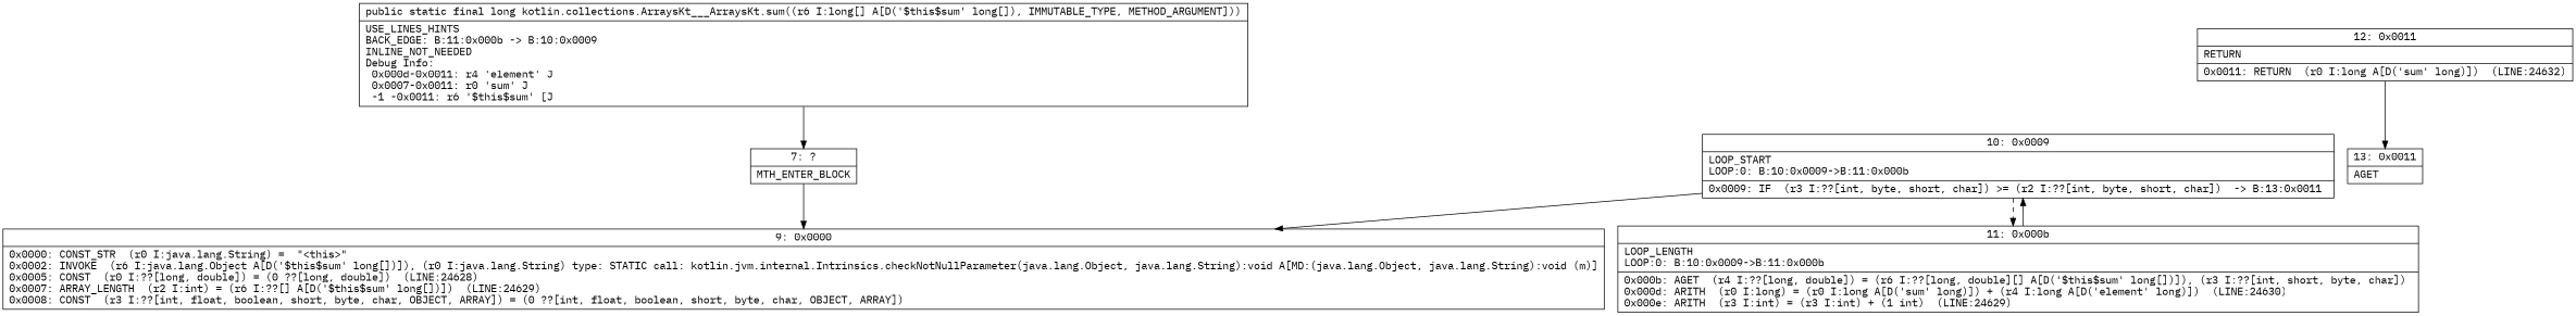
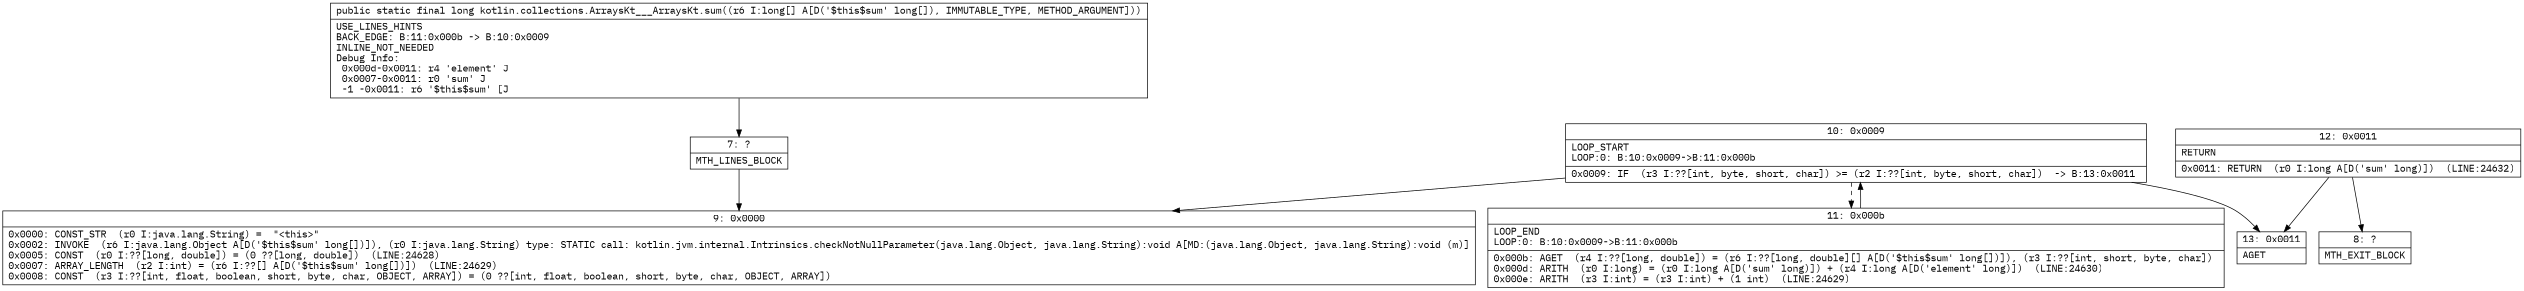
  digraph {
    fontname="IBM Plex Mono"
    node [fontname="IBM Plex Mono" shape=record]
    edge [fontname="IBM Plex Mono"]
-   n1 [label="{7\:\ ?|MTH_ENTER_BLOCK\l}"]
+   n1 [label="{7\:\ ?|MTH_LINES_BLOCK\l}"]
    n2 [label="{9\:\ 0x0000|0x0000: CONST_STR  (r0 I:java.lang.String) =  \"\<this\>\" \l0x0002: INVOKE  (r6 I:java.lang.Object A[D('$this$sum' long[])]), (r0 I:java.lang.String) type: STATIC call: kotlin.jvm.internal.Intrinsics.checkNotNullParameter(java.lang.Object, java.lang.String):void A[MD:(java.lang.Object, java.lang.String):void (m)]\l0x0005: CONST  (r0 I:??[long, double]) = (0 ??[long, double])  (LINE:24628)\l0x0007: ARRAY_LENGTH  (r2 I:int) = (r6 I:??[] A[D('$this$sum' long[])])  (LINE:24629)\l0x0008: CONST  (r3 I:??[int, float, boolean, short, byte, char, OBJECT, ARRAY]) = (0 ??[int, float, boolean, short, byte, char, OBJECT, ARRAY]) \l}"]
    n3 [label="{10\:\ 0x0009|LOOP_START\lLOOP:0: B:10:0x0009\-\>B:11:0x000b\l|0x0009: IF  (r3 I:??[int, byte, short, char]) \>= (r2 I:??[int, byte, short, char])  \-\> B:13:0x0011 \l}"]
-   n4 [label="{11\:\ 0x000b|LOOP_LENGTH\lLOOP:0: B:10:0x0009\-\>B:11:0x000b\l|0x000b: AGET  (r4 I:??[long, double]) = (r6 I:??[long, double][] A[D('$this$sum' long[])]), (r3 I:??[int, short, byte, char]) \l0x000d: ARITH  (r0 I:long) = (r0 I:long A[D('sum' long)]) + (r4 I:long A[D('element' long)])  (LINE:24630)\l0x000e: ARITH  (r3 I:int) = (r3 I:int) + (1 int)  (LINE:24629)\l}"]
+   n4 [label="{11\:\ 0x000b|LOOP_END\lLOOP:0: B:10:0x0009\-\>B:11:0x000b\l|0x000b: AGET  (r4 I:??[long, double]) = (r6 I:??[long, double][] A[D('$this$sum' long[])]), (r3 I:??[int, short, byte, char]) \l0x000d: ARITH  (r0 I:long) = (r0 I:long A[D('sum' long)]) + (r4 I:long A[D('element' long)])  (LINE:24630)\l0x000e: ARITH  (r3 I:int) = (r3 I:int) + (1 int)  (LINE:24629)\l}"]
    n5 [label="{13\:\ 0x0011|AGET\l}"]
    n6 [label="{12\:\ 0x0011|RETURN\l|0x0011: RETURN  (r0 I:long A[D('sum' long)])  (LINE:24632)\l}"]
+   n7 [label="{8\:\ ?|MTH_EXIT_BLOCK\l}"]
    n8 [label="{public static final long kotlin.collections.ArraysKt___ArraysKt.sum((r6 I:long[] A[D('$this$sum' long[]), IMMUTABLE_TYPE, METHOD_ARGUMENT]))  | USE_LINES_HINTS\lBACK_EDGE: B:11:0x000b \-\> B:10:0x0009\lINLINE_NOT_NEEDED\lDebug Info:\l  0x000d\-0x0011: r4 'element' J\l  0x0007\-0x0011: r0 'sum' J\l  \-1 \-0x0011: r6 '$this$sum' [J\l}"]
    n1 -> n2
    n3 -> n2
    n3 -> n4 [style=dashed]
+   n3 -> n5
    n4 -> n3
    n6 -> n5
+   n6 -> n7
    n8 -> n1
  }
